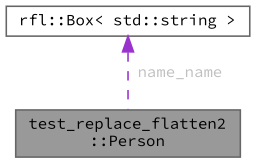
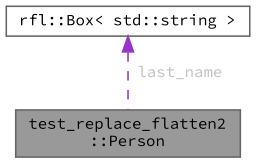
  digraph {
    fontname="Source Code Pro"
    node [color=gray40 fontname="Source Code Pro" fontsize=10 shape=box style=filled]
    n1 [fillcolor=grey60 fontcolor=black height=0.2 label="test_replace_flatten2\l::Person" width=0.4]
    n2 [fillcolor=white height=0.2 label="rfl::Box\< std::string \>" width=0.4]
-   n2 -> n1 [color=darkorchid3 dir=back fontcolor=grey fontname="Source Code Pro" fontsize=10 label=" name_name" labelfontname=Helvetica labelfontsize=10 style=dashed]
+   n2 -> n1 [color=darkorchid3 dir=back fontcolor=grey fontname="Source Code Pro" fontsize=10 label=" last_name" labelfontname=Helvetica labelfontsize=10 style=dashed]
  }
